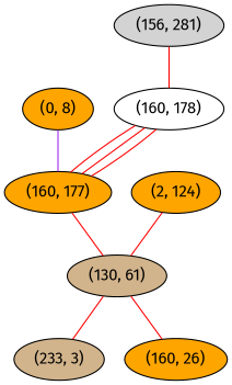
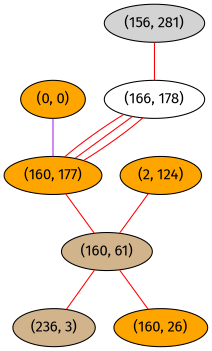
  graph {
    fontname="Fira Sans"
    node [fillcolor=orange fontname="Fira Sans" style=filled]
    edge [color=red fontname="Fira Sans" weight=1]
-   "(0, 0)" [label="(0, 8)"]
+   "(0, 0)"
    "(160, 177)"
-   "(160, 61)" [fillcolor=tan label="(130, 61)"]
+   "(160, 61)" [fillcolor=tan]
    "(2, 124)"
-   "(236, 3)" [fillcolor=tan label="(233, 3)"]
+   "(236, 3)" [fillcolor=tan]
    "(160, 26)"
    "(156, 281)" [fillcolor=lightgrey]
-   "(160, 178)" [fillcolor=white]
+   "(160, 178)" [fillcolor=white label="(166, 178)"]
    "(0, 0)" -- "(160, 177)" [color=purple weight=4]
    "(160, 177)" -- "(160, 61)"
    "(160, 61)" -- "(236, 3)"
    "(160, 61)" -- "(160, 26)"
    "(2, 124)" -- "(160, 61)"
    "(156, 281)" -- "(160, 178)"
    "(160, 178)" -- "(160, 177)"
    "(160, 178)" -- "(160, 177)"
    "(160, 178)" -- "(160, 177)"
  }
